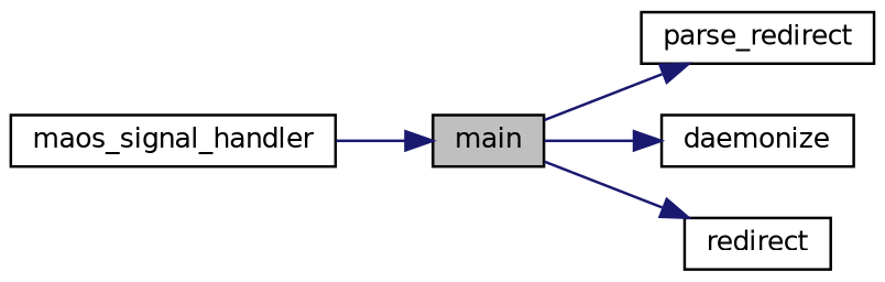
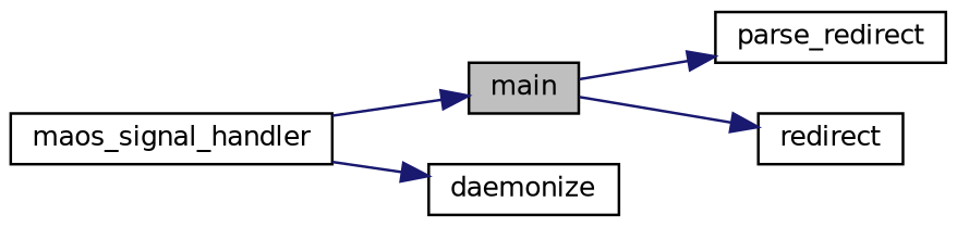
  digraph {
    rankdir=LR
    node [color=black fontname=Helvetica fontsize=10 shape=record]
    edge [color=midnightblue fontname=Helvetica fontsize=10 labelfontname=Helvetica labelfontsize=10 style=solid]
    n1 [fillcolor=grey75 fontcolor=black height=0.2 label=main style=filled width=0.4]
    n2 [height=0.2 label=parse_redirect width=0.4]
    n3 [height=0.2 label=daemonize width=0.4]
    n4 [height=0.2 label=redirect width=0.4]
    n5 [height=0.2 label=maos_signal_handler width=0.4]
    n1 -> n2
-   n1 -> n3
+   n5 -> n3
    n1 -> n4
    n5 -> n1
  }
